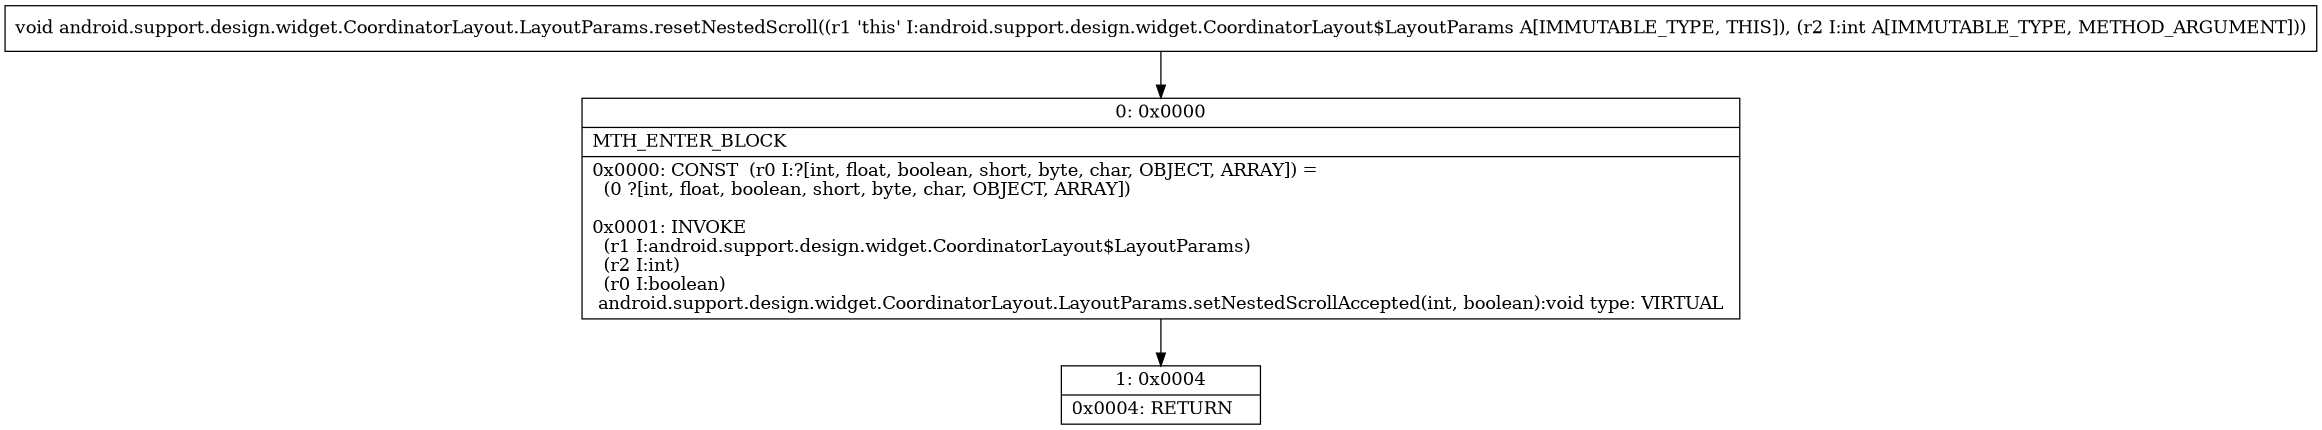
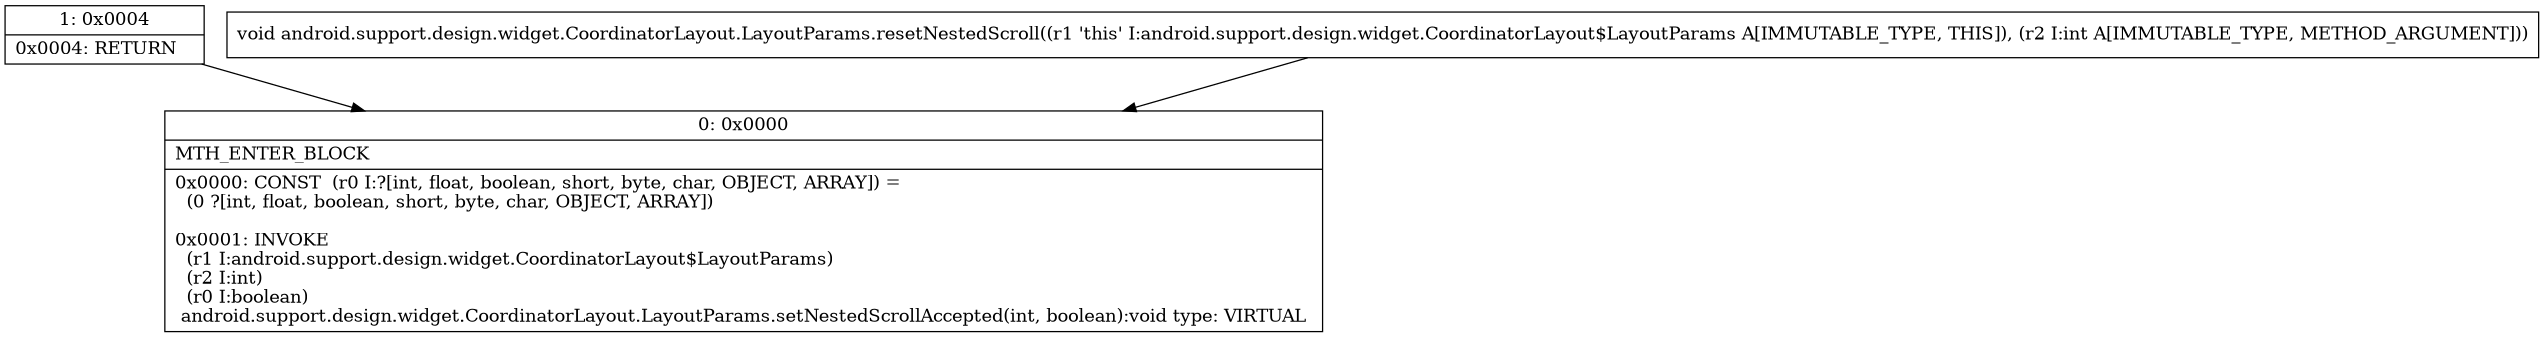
  digraph {
    node [shape=record]
    n1 [label="{0\:\ 0x0000|MTH_ENTER_BLOCK\l|0x0000: CONST  (r0 I:?[int, float, boolean, short, byte, char, OBJECT, ARRAY]) = \l  (0 ?[int, float, boolean, short, byte, char, OBJECT, ARRAY])\l \l0x0001: INVOKE  \l  (r1 I:android.support.design.widget.CoordinatorLayout$LayoutParams)\l  (r2 I:int)\l  (r0 I:boolean)\l android.support.design.widget.CoordinatorLayout.LayoutParams.setNestedScrollAccepted(int, boolean):void type: VIRTUAL \l}"]
    n2 [label="{1\:\ 0x0004|0x0004: RETURN   \l}"]
    n3 [label="{void android.support.design.widget.CoordinatorLayout.LayoutParams.resetNestedScroll((r1 'this' I:android.support.design.widget.CoordinatorLayout$LayoutParams A[IMMUTABLE_TYPE, THIS]), (r2 I:int A[IMMUTABLE_TYPE, METHOD_ARGUMENT])) }"]
-   n1 -> n2
+   n2 -> n1
    n3 -> n1
  }
